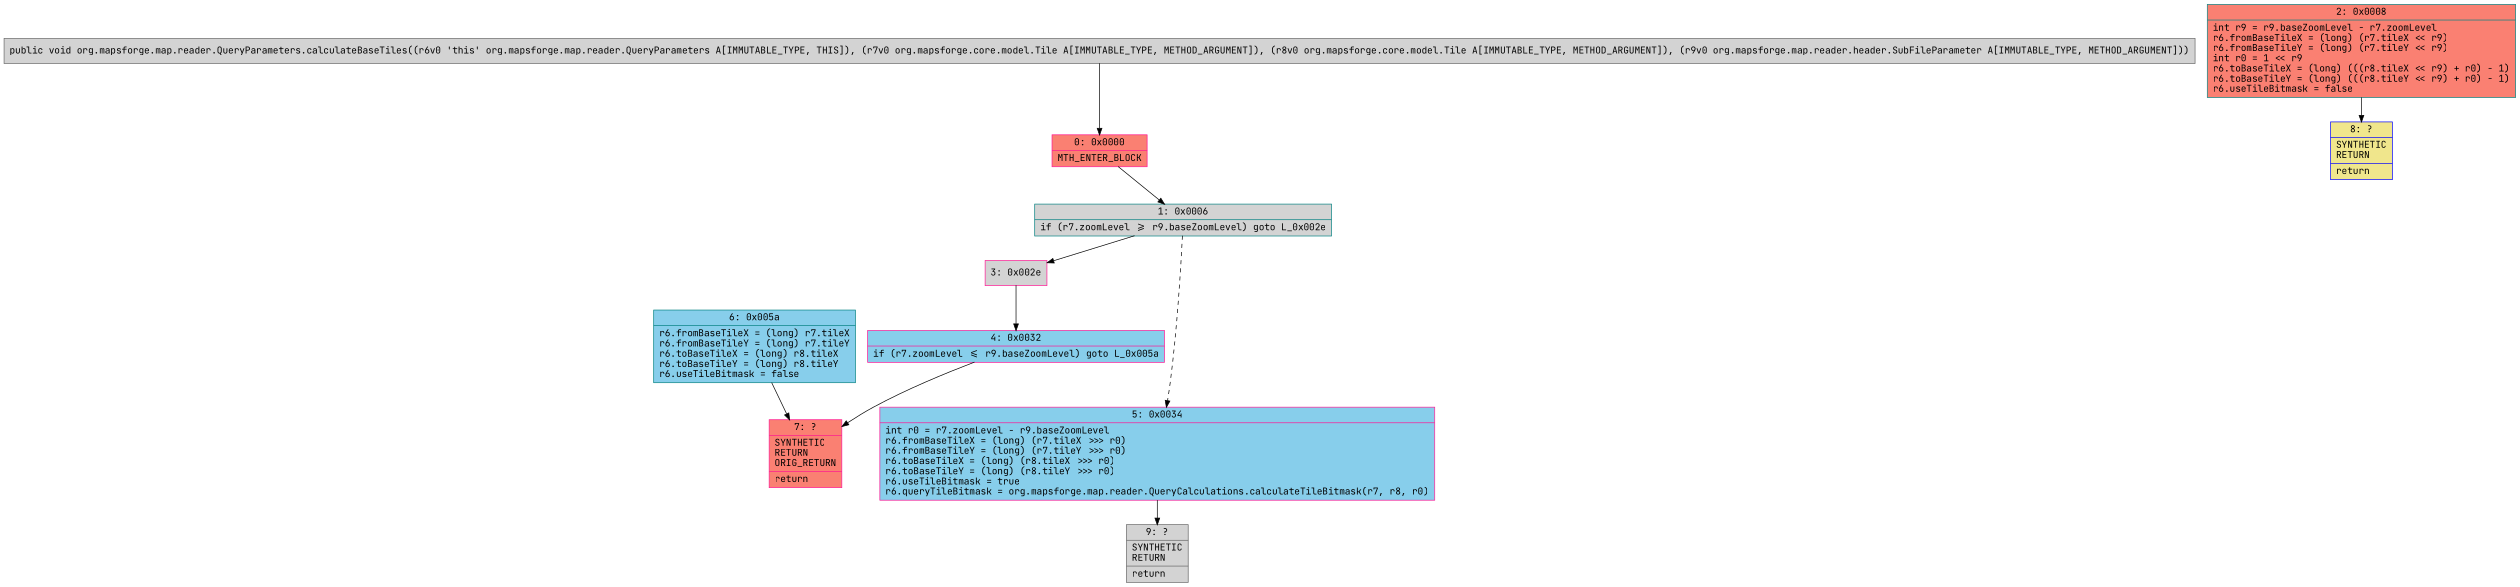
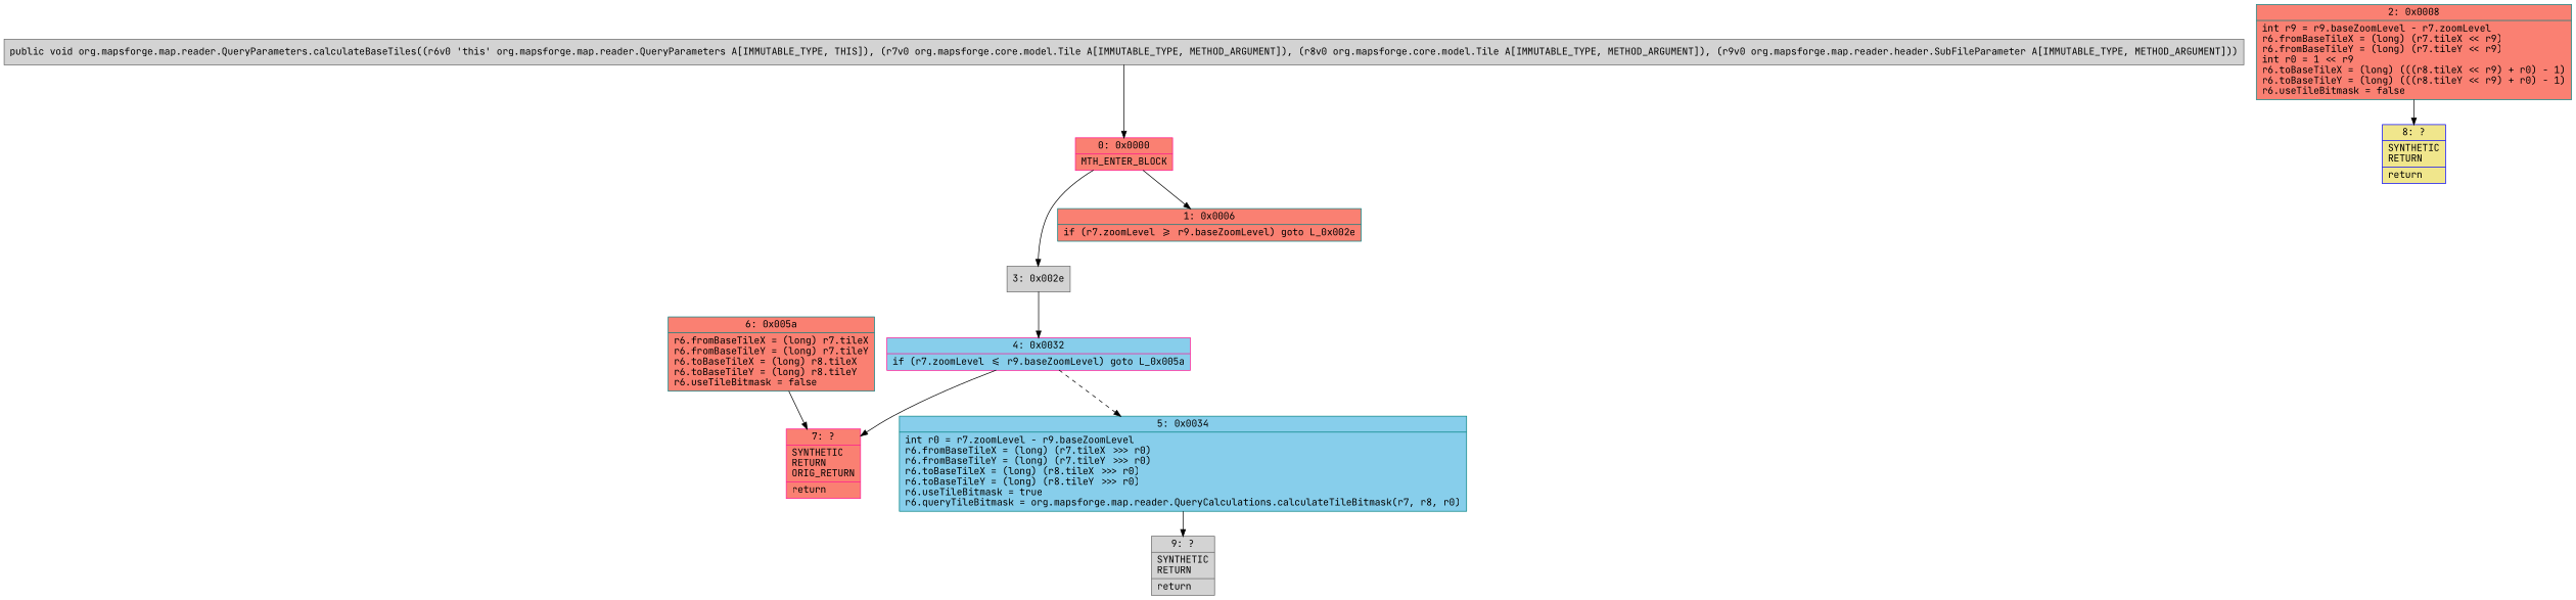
  digraph {
    fontname="JetBrains Mono"
    node [color=teal fillcolor=salmon fontname="JetBrains Mono" shape=record style=filled]
    edge [fontname="JetBrains Mono"]
    n1 [color=deeppink label="{0\:\ 0x0000|MTH_ENTER_BLOCK\l}"]
-   n2 [fillcolor=lightgrey label="{1\:\ 0x0006|if (r7.zoomLevel \>= r9.baseZoomLevel) goto L_0x002e\l}"]
-   n3 [color=deeppink fillcolor=lightgrey label="{3\:\ 0x002e}"]
+   n2 [label="{1\:\ 0x0006|if (r7.zoomLevel \>= r9.baseZoomLevel) goto L_0x002e\l}"]
+   n3 [color=gray40 fillcolor=lightgrey label="{3\:\ 0x002e}"]
    n4 [label="{2\:\ 0x0008|int r9 = r9.baseZoomLevel \- r7.zoomLevel\lr6.fromBaseTileX = (long) (r7.tileX \<\< r9)\lr6.fromBaseTileY = (long) (r7.tileY \<\< r9)\lint r0 = 1 \<\< r9\lr6.toBaseTileX = (long) (((r8.tileX \<\< r9) + r0) \- 1)\lr6.toBaseTileY = (long) (((r8.tileY \<\< r9) + r0) \- 1)\lr6.useTileBitmask = false\l}"]
    n5 [color=blue fillcolor=khaki label="{8\:\ ?|SYNTHETIC\lRETURN\l|return\l}"]
    n6 [color=deeppink fillcolor=skyblue label="{4\:\ 0x0032|if (r7.zoomLevel \<= r9.baseZoomLevel) goto L_0x005a\l}"]
-   n7 [color=deeppink fillcolor=skyblue label="{5\:\ 0x0034|int r0 = r7.zoomLevel \- r9.baseZoomLevel\lr6.fromBaseTileX = (long) (r7.tileX \>\>\> r0)\lr6.fromBaseTileY = (long) (r7.tileY \>\>\> r0)\lr6.toBaseTileX = (long) (r8.tileX \>\>\> r0)\lr6.toBaseTileY = (long) (r8.tileY \>\>\> r0)\lr6.useTileBitmask = true\lr6.queryTileBitmask = org.mapsforge.map.reader.QueryCalculations.calculateTileBitmask(r7, r8, r0)\l}"]
+   n7 [fillcolor=skyblue label="{5\:\ 0x0034|int r0 = r7.zoomLevel \- r9.baseZoomLevel\lr6.fromBaseTileX = (long) (r7.tileX \>\>\> r0)\lr6.fromBaseTileY = (long) (r7.tileY \>\>\> r0)\lr6.toBaseTileX = (long) (r8.tileX \>\>\> r0)\lr6.toBaseTileY = (long) (r8.tileY \>\>\> r0)\lr6.useTileBitmask = true\lr6.queryTileBitmask = org.mapsforge.map.reader.QueryCalculations.calculateTileBitmask(r7, r8, r0)\l}"]
    n8 [color=deeppink label="{7\:\ ?|SYNTHETIC\lRETURN\lORIG_RETURN\l|return\l}"]
    n9 [color=gray40 fillcolor=lightgrey label="{9\:\ ?|SYNTHETIC\lRETURN\l|return\l}"]
-   n10 [fillcolor=skyblue label="{6\:\ 0x005a|r6.fromBaseTileX = (long) r7.tileX\lr6.fromBaseTileY = (long) r7.tileY\lr6.toBaseTileX = (long) r8.tileX\lr6.toBaseTileY = (long) r8.tileY\lr6.useTileBitmask = false\l}"]
+   n10 [label="{6\:\ 0x005a|r6.fromBaseTileX = (long) r7.tileX\lr6.fromBaseTileY = (long) r7.tileY\lr6.toBaseTileX = (long) r8.tileX\lr6.toBaseTileY = (long) r8.tileY\lr6.useTileBitmask = false\l}"]
    n11 [color=gray40 fillcolor=lightgrey label="{public void org.mapsforge.map.reader.QueryParameters.calculateBaseTiles((r6v0 'this' org.mapsforge.map.reader.QueryParameters A[IMMUTABLE_TYPE, THIS]), (r7v0 org.mapsforge.core.model.Tile A[IMMUTABLE_TYPE, METHOD_ARGUMENT]), (r8v0 org.mapsforge.core.model.Tile A[IMMUTABLE_TYPE, METHOD_ARGUMENT]), (r9v0 org.mapsforge.map.reader.header.SubFileParameter A[IMMUTABLE_TYPE, METHOD_ARGUMENT])) }"]
    n1 -> n2
-   n2 -> n3
+   n1 -> n3
    n3 -> n6
    n4 -> n5
-   n2 -> n7 [style=dashed]
+   n6 -> n7 [style=dashed]
    n6 -> n8
    n7 -> n9
    n10 -> n8
    n11 -> n1
  }
